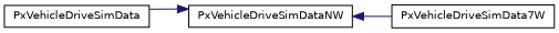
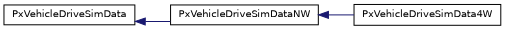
  digraph {
    rankdir=LR
    node [color=black fillcolor=white fontname=Helvetica fontsize=10 shape=record style=filled]
    edge [color=midnightblue dir=back fontname=Helvetica fontsize=10 labelfontname=Helvetica labelfontsize=10 style=solid]
    n1 [height=0.2 label=PxVehicleDriveSimData width=0.4]
    n2 [height=0.2 label=PxVehicleDriveSimDataNW width=0.4]
-   n3 [height=0.2 label=PxVehicleDriveSimData7W width=0.4]
-   n2 -> n1
+   n3 [height=0.2 label=PxVehicleDriveSimData4W width=0.4]
+   n1 -> n2
    n2 -> n3
  }
